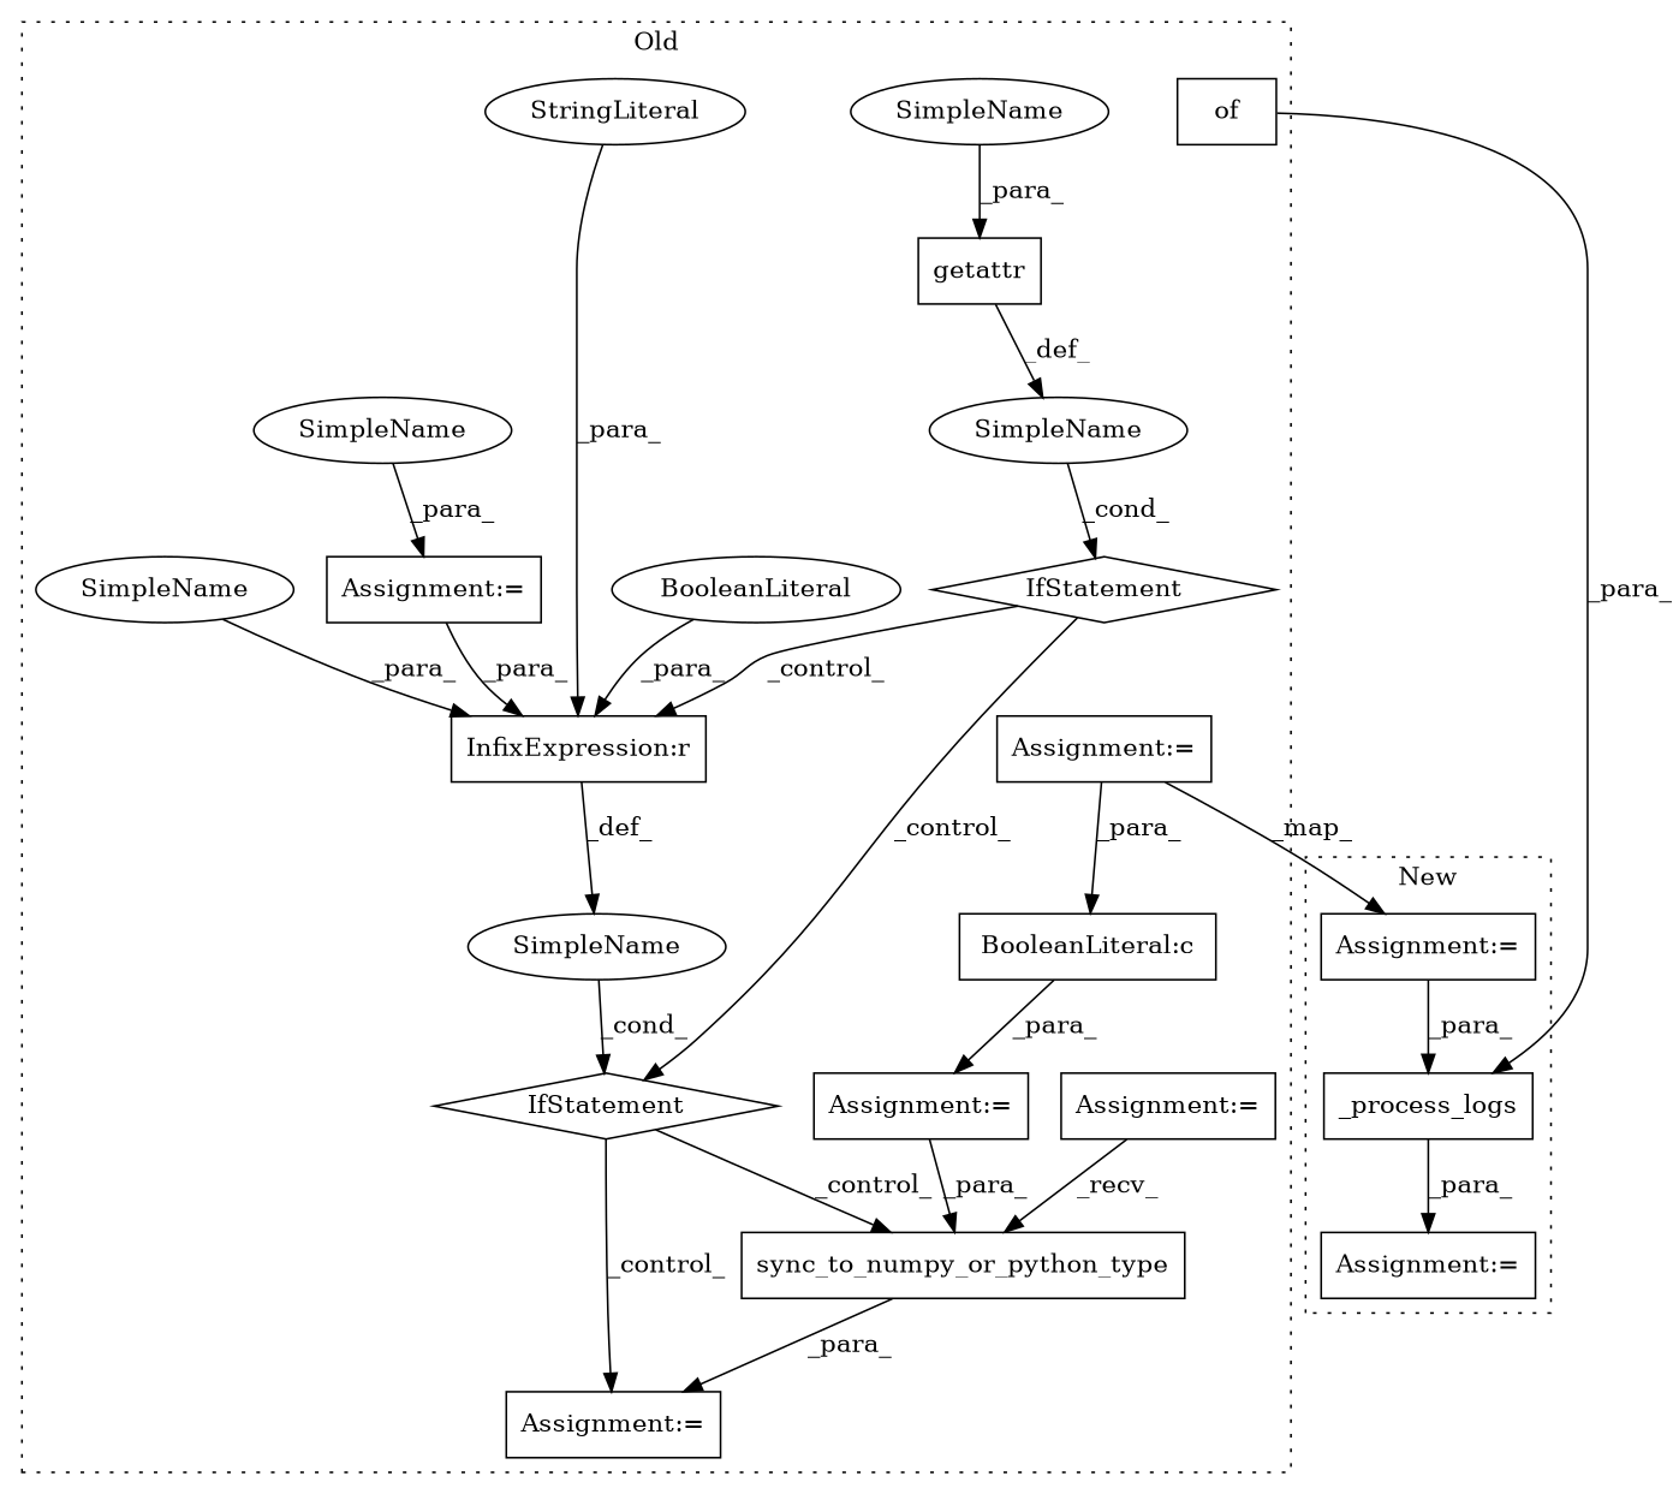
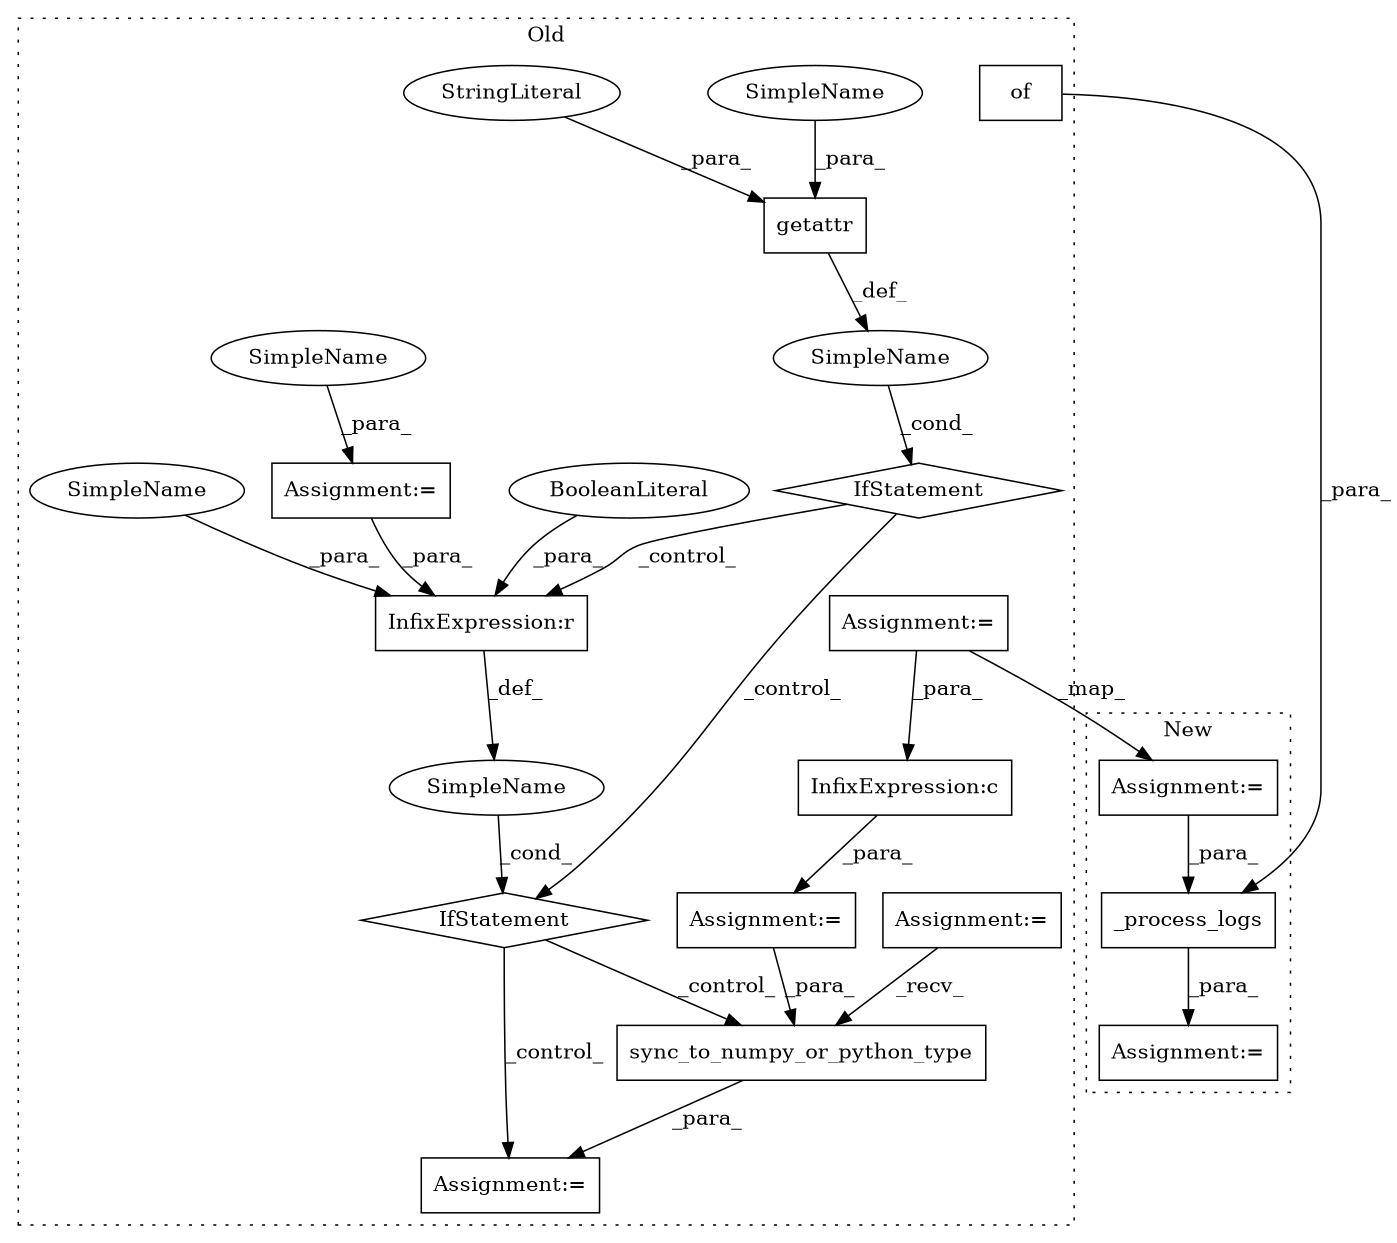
  digraph {
    node [a=7 l=4 shape=box]
    n1 [a=25 l="4,2" label=IfStatement s="9711,9733" shape=diamond]
    n2 [a=32 l="29,1" label=sync_to_numpy_or_python_type s="9767,9800"]
-   n3 [a=27 label="BooleanLiteral:c" s=9372]
+   n3 [a=27 label="InfixExpression:c" s=9372]
    n4 [a=42 label=SimpleName shape=ellipse l=""]
    n5 [a=42 label=SimpleName shape=ellipse l=""]
    n6 [a=32 l="8,1" label=getattr s="9614,9656"]
    n7 [a=9 l=5 label=BooleanLiteral s=9651 shape=ellipse]
    n8 [a=45 l=19 label=StringLiteral s=9631 shape=ellipse]
    n9 [a=27 label="InfixExpression:r" s=9725]
    n10 [a=32 label=of s=9380]
    n11 [a=25 l="4,2" label=IfStatement s="9610,9657" shape=diamond]
    n12 [l=1 label="Assignment:=" s=9401]
    n13 [l=1 label="Assignment:=" s=9366]
    n14 [l=8 label="Assignment:=" s=9269]
    n15 [l=1 label="Assignment:=" s=9757]
    n16 [label="Assignment:=" s=9352]
    n17 [a=42 l=8 label=SimpleName s=9622 shape=ellipse]
    n18 [a=42 label=SimpleName s=9729 shape=ellipse]
    n19 [a=42 label=SimpleName s=9402 shape=ellipse]
    n20 [a=32 l="14,1" label=_process_logs s="10184,10207"]
    n21 [l=1 label="Assignment:=" s=10178]
    n22 [label="Assignment:=" s=10098]
    subgraph cluster_1 {
      label=Old
      style=dotted
      n1
      n2
      n3
      n4
      n5
      n6
      n7
      n8
      n9
      n10
      n11
      n12
      n13
      n14
      n15
      n16
      n17
      n18
      n19
    }
    subgraph cluster_2 {
      label=New
      style=dotted
      n20
      n21
      n22
    }
    n1 -> n2 [label=_control_]
    n1 -> n15 [label=_control_]
    n2 -> n15 [label=_para_]
    n3 -> n13 [label=_para_]
    n4 -> n1 [label=_cond_]
    n5 -> n11 [label=_cond_]
    n6 -> n5 [label=_def_]
    n7 -> n9 [label=_para_]
-   n8 -> n9 [label=_para_]
+   n8 -> n6 [label=_para_]
    n9 -> n4 [label=_def_]
    n10 -> n20 [label=_para_]
    n11 -> n1 [label=_control_]
    n11 -> n9 [label=_control_]
    n12 -> n9 [label=_para_]
    n13 -> n2 [label=_para_]
    n14 -> n2 [label=_recv_]
    n16 -> n3 [label=_para_]
    n16 -> n22 [label=_map_]
    n17 -> n6 [label=_para_]
    n18 -> n9 [label=_para_]
    n19 -> n12 [label=_para_]
    n20 -> n21 [label=_para_]
    n22 -> n20 [label=_para_]
  }
